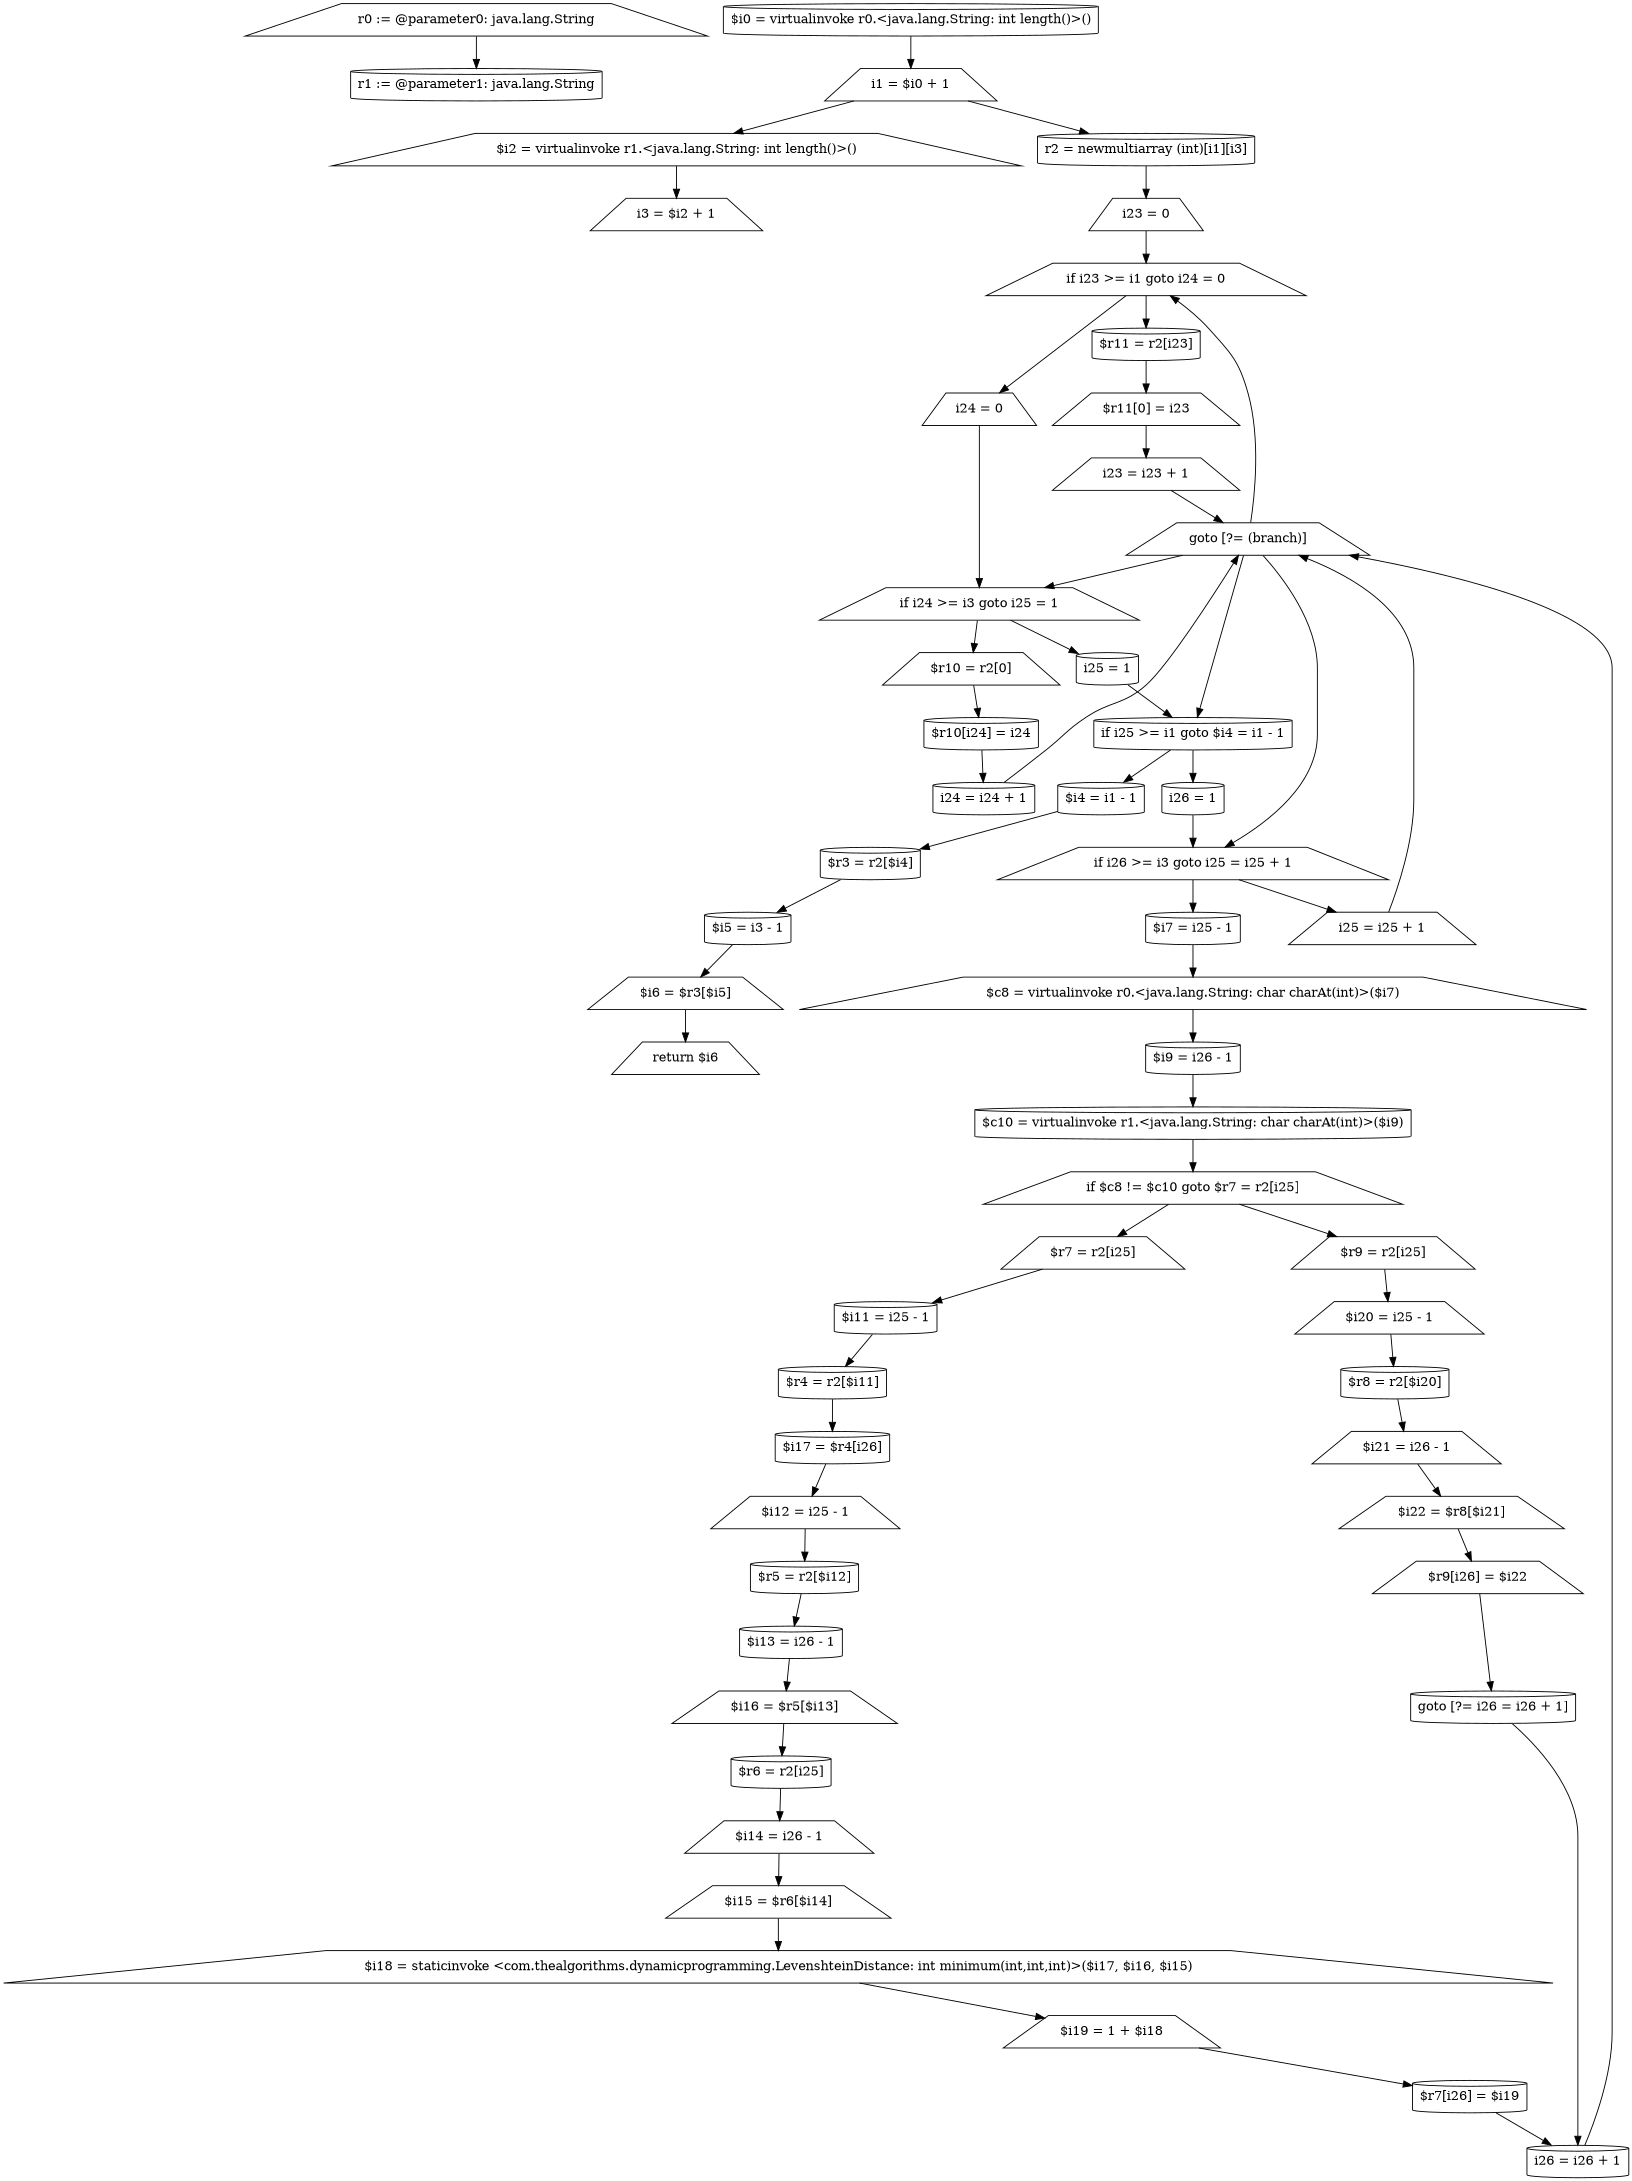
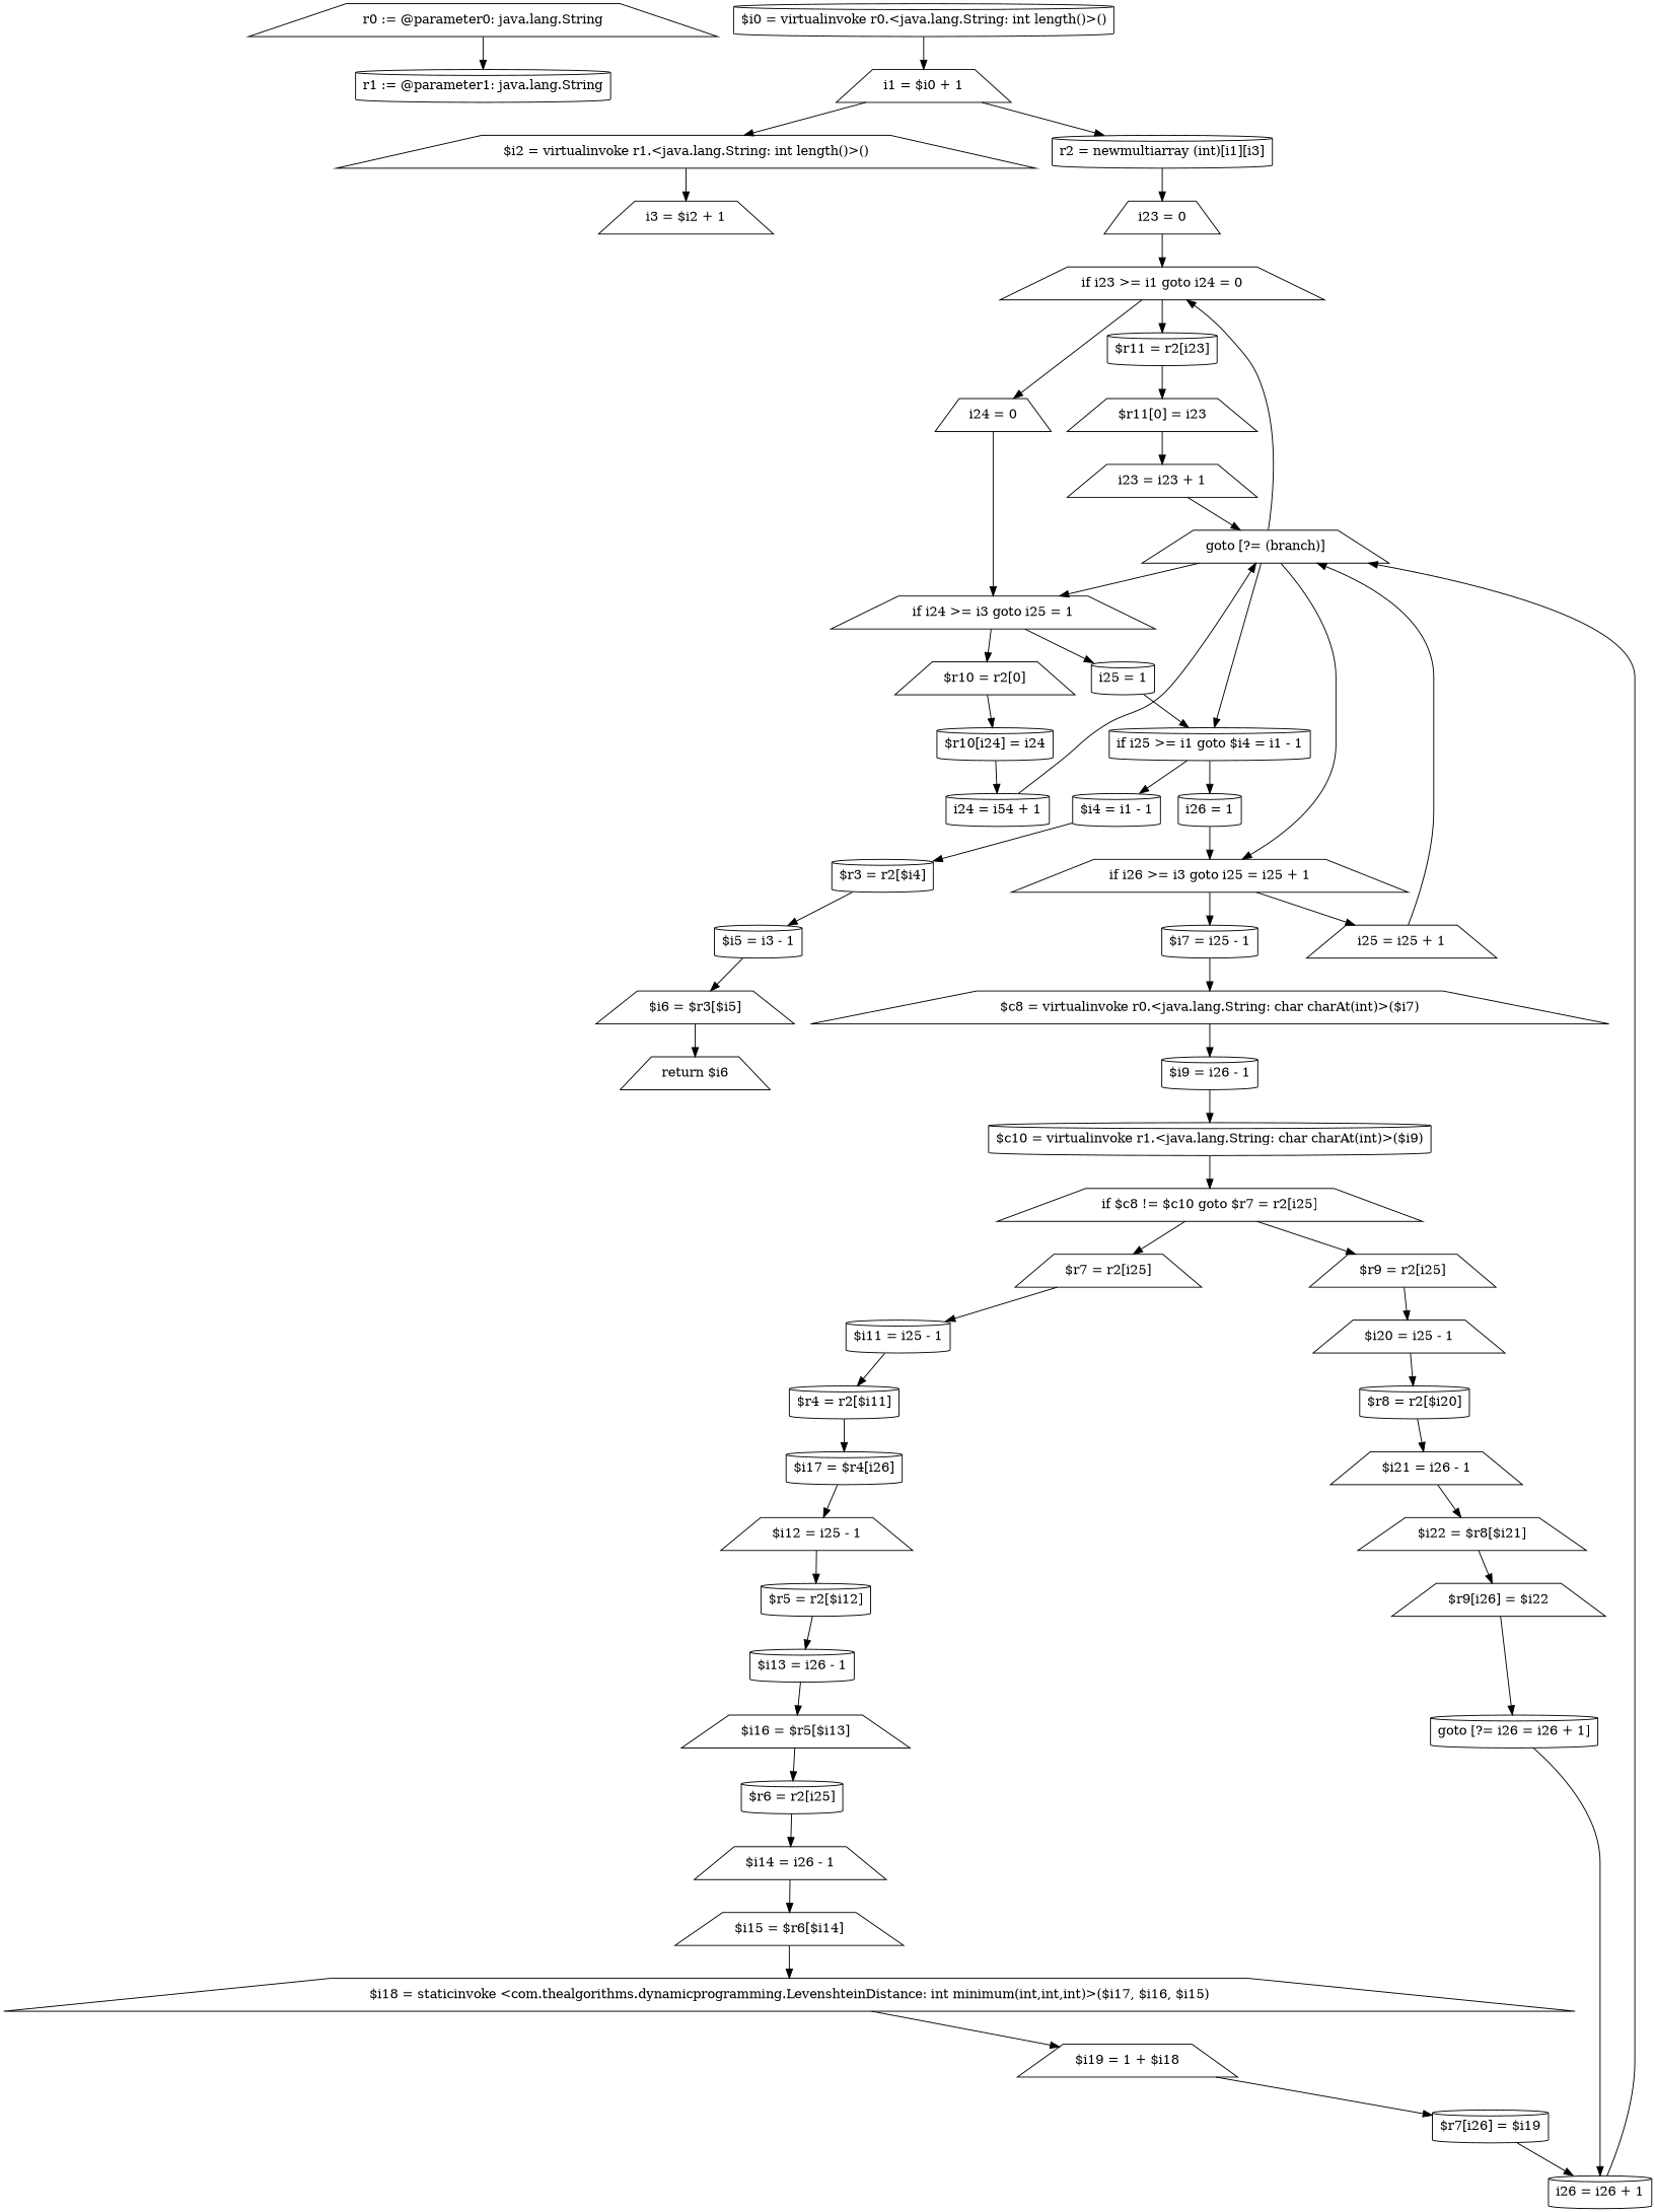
  digraph {
    node [shape=trapezium]
    "r1 := @parameter1: java.lang.String" [shape=cylinder]
    "r0 := @parameter0: java.lang.String"
    "$i0 = virtualinvoke r0.<java.lang.String: int length()>()" [shape=cylinder]
    "i1 = $i0 + 1"
    "$i2 = virtualinvoke r1.<java.lang.String: int length()>()"
    "r2 = newmultiarray (int)[i1][i3]" [shape=cylinder]
    "i3 = $i2 + 1"
    "i23 = 0"
    "if i23 >= i1 goto i24 = 0"
    "$r11 = r2[i23]" [shape=cylinder]
    "i24 = 0"
    "$r11[0] = i23"
    "if i24 >= i3 goto i25 = 1"
    "i23 = i23 + 1"
    "goto [?= (branch)]"
    "if i25 >= i1 goto $i4 = i1 - 1" [shape=cylinder]
    "if i26 >= i3 goto i25 = i25 + 1"
    "$r10 = r2[0]"
    "i25 = 1" [shape=cylinder]
    "i26 = 1" [shape=cylinder]
    "$i4 = i1 - 1" [shape=cylinder]
    "$i7 = i25 - 1" [shape=cylinder]
    "i25 = i25 + 1"
    "$r10[i24] = i24" [shape=cylinder]
-   "i24 = i24 + 1" [shape=cylinder]
+   "i24 = i24 + 1" [shape=cylinder label="i24 = i54 + 1"]
    "$r3 = r2[$i4]" [shape=cylinder]
    "$c8 = virtualinvoke r0.<java.lang.String: char charAt(int)>($i7)"
    "$i9 = i26 - 1" [shape=cylinder]
    "$c10 = virtualinvoke r1.<java.lang.String: char charAt(int)>($i9)" [shape=cylinder]
    "if $c8 != $c10 goto $r7 = r2[i25]"
    "$r9 = r2[i25]"
    "$r7 = r2[i25]"
    "$i20 = i25 - 1"
    "$i11 = i25 - 1" [shape=cylinder]
    "$r8 = r2[$i20]" [shape=cylinder]
    "$i21 = i26 - 1"
    "$i22 = $r8[$i21]"
    "$r9[i26] = $i22"
    "goto [?= i26 = i26 + 1]" [shape=cylinder]
    "i26 = i26 + 1" [shape=cylinder]
    "$r4 = r2[$i11]" [shape=cylinder]
    "$i17 = $r4[i26]" [shape=cylinder]
    "$i12 = i25 - 1"
    "$r5 = r2[$i12]" [shape=cylinder]
    "$i13 = i26 - 1" [shape=cylinder]
    "$i16 = $r5[$i13]"
    "$r6 = r2[i25]" [shape=cylinder]
    "$i14 = i26 - 1"
    "$i15 = $r6[$i14]"
    "$i18 = staticinvoke <com.thealgorithms.dynamicprogramming.LevenshteinDistance: int minimum(int,int,int)>($i17, $i16, $i15)"
    "$i19 = 1 + $i18"
    "$r7[i26] = $i19" [shape=cylinder]
    "$i5 = i3 - 1" [shape=cylinder]
    "$i6 = $r3[$i5]"
    "return $i6"
    "r0 := @parameter0: java.lang.String" -> "r1 := @parameter1: java.lang.String"
    "$i0 = virtualinvoke r0.<java.lang.String: int length()>()" -> "i1 = $i0 + 1"
    "i1 = $i0 + 1" -> "$i2 = virtualinvoke r1.<java.lang.String: int length()>()"
    "i1 = $i0 + 1" -> "r2 = newmultiarray (int)[i1][i3]"
    "$i2 = virtualinvoke r1.<java.lang.String: int length()>()" -> "i3 = $i2 + 1"
    "r2 = newmultiarray (int)[i1][i3]" -> "i23 = 0"
    "i23 = 0" -> "if i23 >= i1 goto i24 = 0"
    "if i23 >= i1 goto i24 = 0" -> "$r11 = r2[i23]"
    "if i23 >= i1 goto i24 = 0" -> "i24 = 0"
    "$r11 = r2[i23]" -> "$r11[0] = i23"
    "i24 = 0" -> "if i24 >= i3 goto i25 = 1"
    "$r11[0] = i23" -> "i23 = i23 + 1"
    "if i24 >= i3 goto i25 = 1" -> "$r10 = r2[0]"
    "if i24 >= i3 goto i25 = 1" -> "i25 = 1"
    "i23 = i23 + 1" -> "goto [?= (branch)]"
    "goto [?= (branch)]" -> "if i23 >= i1 goto i24 = 0"
    "goto [?= (branch)]" -> "if i24 >= i3 goto i25 = 1"
    "goto [?= (branch)]" -> "if i25 >= i1 goto $i4 = i1 - 1"
    "goto [?= (branch)]" -> "if i26 >= i3 goto i25 = i25 + 1"
    "if i25 >= i1 goto $i4 = i1 - 1" -> "i26 = 1"
    "if i25 >= i1 goto $i4 = i1 - 1" -> "$i4 = i1 - 1"
    "if i26 >= i3 goto i25 = i25 + 1" -> "$i7 = i25 - 1"
    "if i26 >= i3 goto i25 = i25 + 1" -> "i25 = i25 + 1"
    "$r10 = r2[0]" -> "$r10[i24] = i24"
    "i25 = 1" -> "if i25 >= i1 goto $i4 = i1 - 1"
    "i26 = 1" -> "if i26 >= i3 goto i25 = i25 + 1"
    "$i4 = i1 - 1" -> "$r3 = r2[$i4]"
    "$i7 = i25 - 1" -> "$c8 = virtualinvoke r0.<java.lang.String: char charAt(int)>($i7)"
    "i25 = i25 + 1" -> "goto [?= (branch)]"
    "$r10[i24] = i24" -> "i24 = i24 + 1"
    "i24 = i24 + 1" -> "goto [?= (branch)]"
    "$r3 = r2[$i4]" -> "$i5 = i3 - 1"
    "$c8 = virtualinvoke r0.<java.lang.String: char charAt(int)>($i7)" -> "$i9 = i26 - 1"
    "$i9 = i26 - 1" -> "$c10 = virtualinvoke r1.<java.lang.String: char charAt(int)>($i9)"
    "$c10 = virtualinvoke r1.<java.lang.String: char charAt(int)>($i9)" -> "if $c8 != $c10 goto $r7 = r2[i25]"
    "if $c8 != $c10 goto $r7 = r2[i25]" -> "$r9 = r2[i25]"
    "if $c8 != $c10 goto $r7 = r2[i25]" -> "$r7 = r2[i25]"
    "$r9 = r2[i25]" -> "$i20 = i25 - 1"
    "$r7 = r2[i25]" -> "$i11 = i25 - 1"
    "$i20 = i25 - 1" -> "$r8 = r2[$i20]"
    "$i11 = i25 - 1" -> "$r4 = r2[$i11]"
    "$r8 = r2[$i20]" -> "$i21 = i26 - 1"
    "$i21 = i26 - 1" -> "$i22 = $r8[$i21]"
    "$i22 = $r8[$i21]" -> "$r9[i26] = $i22"
    "$r9[i26] = $i22" -> "goto [?= i26 = i26 + 1]"
    "goto [?= i26 = i26 + 1]" -> "i26 = i26 + 1"
    "i26 = i26 + 1" -> "goto [?= (branch)]"
    "$r4 = r2[$i11]" -> "$i17 = $r4[i26]"
    "$i17 = $r4[i26]" -> "$i12 = i25 - 1"
    "$i12 = i25 - 1" -> "$r5 = r2[$i12]"
    "$r5 = r2[$i12]" -> "$i13 = i26 - 1"
    "$i13 = i26 - 1" -> "$i16 = $r5[$i13]"
    "$i16 = $r5[$i13]" -> "$r6 = r2[i25]"
    "$r6 = r2[i25]" -> "$i14 = i26 - 1"
    "$i14 = i26 - 1" -> "$i15 = $r6[$i14]"
    "$i15 = $r6[$i14]" -> "$i18 = staticinvoke <com.thealgorithms.dynamicprogramming.LevenshteinDistance: int minimum(int,int,int)>($i17, $i16, $i15)"
    "$i18 = staticinvoke <com.thealgorithms.dynamicprogramming.LevenshteinDistance: int minimum(int,int,int)>($i17, $i16, $i15)" -> "$i19 = 1 + $i18"
    "$i19 = 1 + $i18" -> "$r7[i26] = $i19"
    "$r7[i26] = $i19" -> "i26 = i26 + 1"
    "$i5 = i3 - 1" -> "$i6 = $r3[$i5]"
    "$i6 = $r3[$i5]" -> "return $i6"
  }
